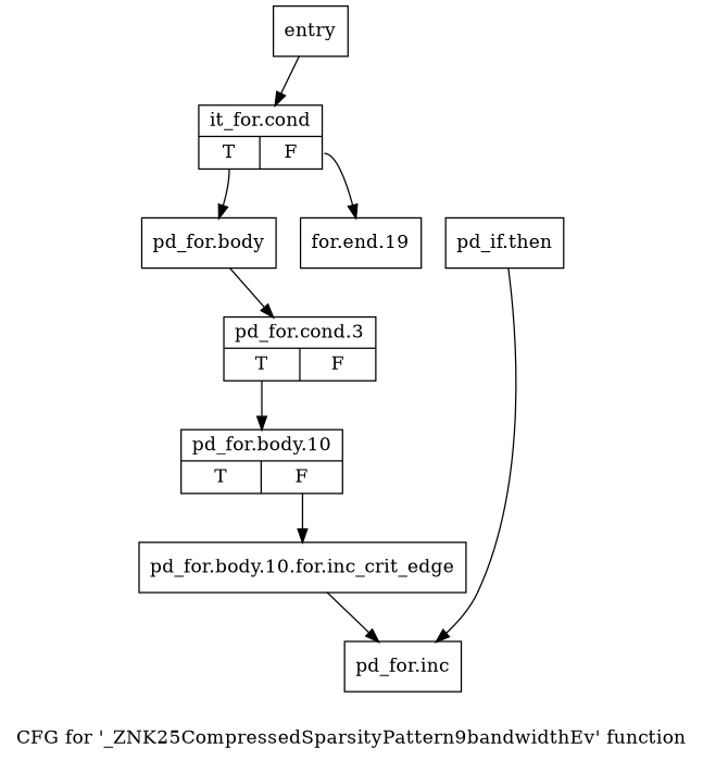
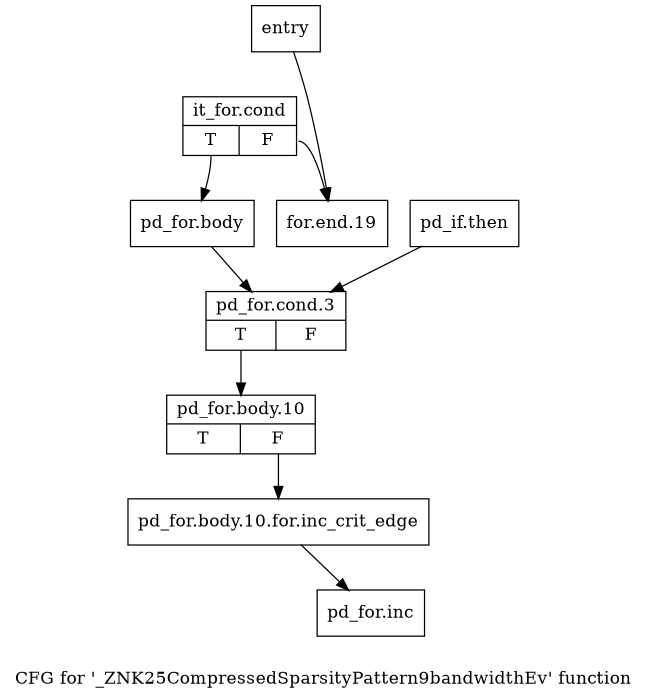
  digraph {
    label="CFG for '_ZNK25CompressedSparsityPattern9bandwidthEv' function"
    node [shape=record]
    n1 [label="{entry}"]
    n2 [label="{it_for.cond|{<s0>T|<s1>F}}"]
    n3 [label="{pd_for.body}"]
    n4 [label="{for.end.19}"]
    n5 [label="{pd_for.cond.3|{<s0>T|<s1>F}}"]
    n6 [label="{pd_for.body.10|{<s0>T|<s1>F}}"]
    n7 [label="{pd_for.body.10.for.inc_crit_edge}"]
    n8 [label="{pd_if.then}"]
    n9 [label="{pd_for.inc}"]
-   n1 -> n2
+   n1 -> n4
    n2 -> n3 [tailport=s0]
    n2 -> n4 [tailport=s1]
    n3 -> n5
    n5 -> n6 [tailport=s0]
    n6 -> n7 [tailport=s1]
    n7 -> n9
-   n8 -> n9
+   n8 -> n5
  }
